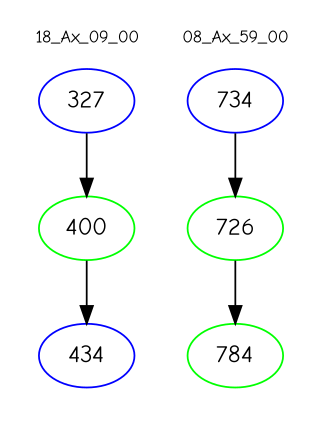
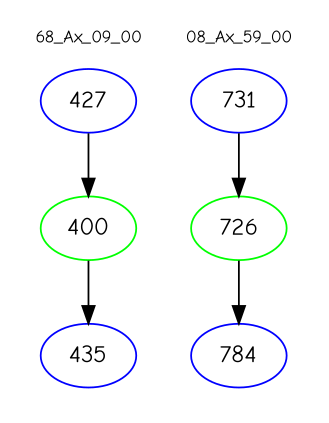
  digraph {
    fontname="Comic Neue"
    node [color=blue fontname="Comic Neue"]
    edge [color=black fontname="Comic Neue"]
-   n1 [label=327]
+   n1 [label=427]
    n2 [color=green label=400]
-   n3 [label=434]
-   n4 [label=734]
+   n3 [label=435]
+   n4 [label=731]
    n5 [color=green label=726]
-   n6 [color=green label=784]
+   n6 [label=784]
    subgraph cluster_1 {
      color=white
      fontsize=10
-     label="18_Ax_09_00"
+     label="68_Ax_09_00"
      n1
      n2
      n3
    }
    subgraph cluster_2 {
      color=white
      fontsize=10
      label="08_Ax_59_00"
      n4
      n5
      n6
    }
    n1 -> n2
    n2 -> n3
    n4 -> n5
    n5 -> n6
  }
